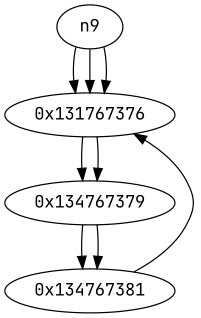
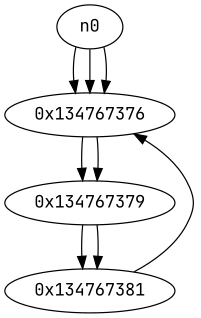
  digraph {
    fontname="JetBrains Mono"
    node [fontname="JetBrains Mono"]
    edge [fontname="JetBrains Mono"]
-   n1 [label="0x131767376"]
+   n1 [label="0x134767376"]
    n2 [label="0x134767379"]
    n3 [label="0x134767381"]
-   n0 [label=n9]
+   n0
    n1 -> n2
    n1 -> n2
    n2 -> n3
    n2 -> n3
    n3 -> n1
    n0 -> n1
    n0 -> n1
    n0 -> n1
  }
